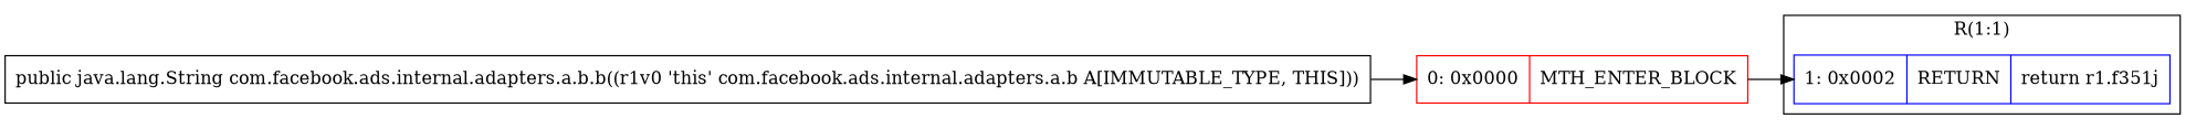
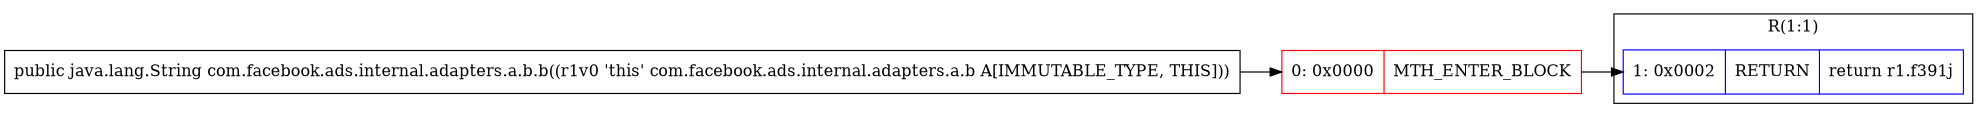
  digraph {
    rankdir=LR
    node [shape=record]
-   n1 [color=blue label="{1\:\ 0x0002|RETURN\l|return r1.f351j\l}"]
+   n1 [color=blue label="{1\:\ 0x0002|RETURN\l|return r1.f391j\l}"]
    n2 [color=red label="{0\:\ 0x0000|MTH_ENTER_BLOCK\l}"]
    n3 [label="{public java.lang.String com.facebook.ads.internal.adapters.a.b.b((r1v0 'this' com.facebook.ads.internal.adapters.a.b A[IMMUTABLE_TYPE, THIS])) }"]
    subgraph cluster_1 {
      label="R(1:1)"
      n1
    }
    n2 -> n1
    n3 -> n2
  }
